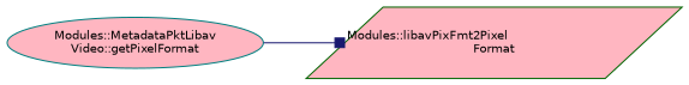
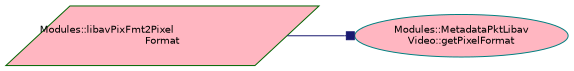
  digraph {
    rankdir=LR
    node [fillcolor=lightpink fontname=Helvetica fontsize=10 style=filled]
    n1 [color=teal fontcolor=black height=0.2 label="Modules::MetadataPktLibav\lVideo::getPixelFormat" shape=ellipse width=0.4]
    n2 [color=darkgreen height=0.2 label="Modules::libavPixFmt2Pixel\lFormat" shape=parallelogram width=0.4]
-   n1 -> n2 [color=midnightblue fontname=Helvetica fontsize=10 labelfontname=Helvetica labelfontsize=10 style=solid arrowhead=box]
+   n2 -> n1 [color=midnightblue fontname=Helvetica fontsize=10 labelfontname=Helvetica labelfontsize=10 style=solid arrowhead=box]
  }
